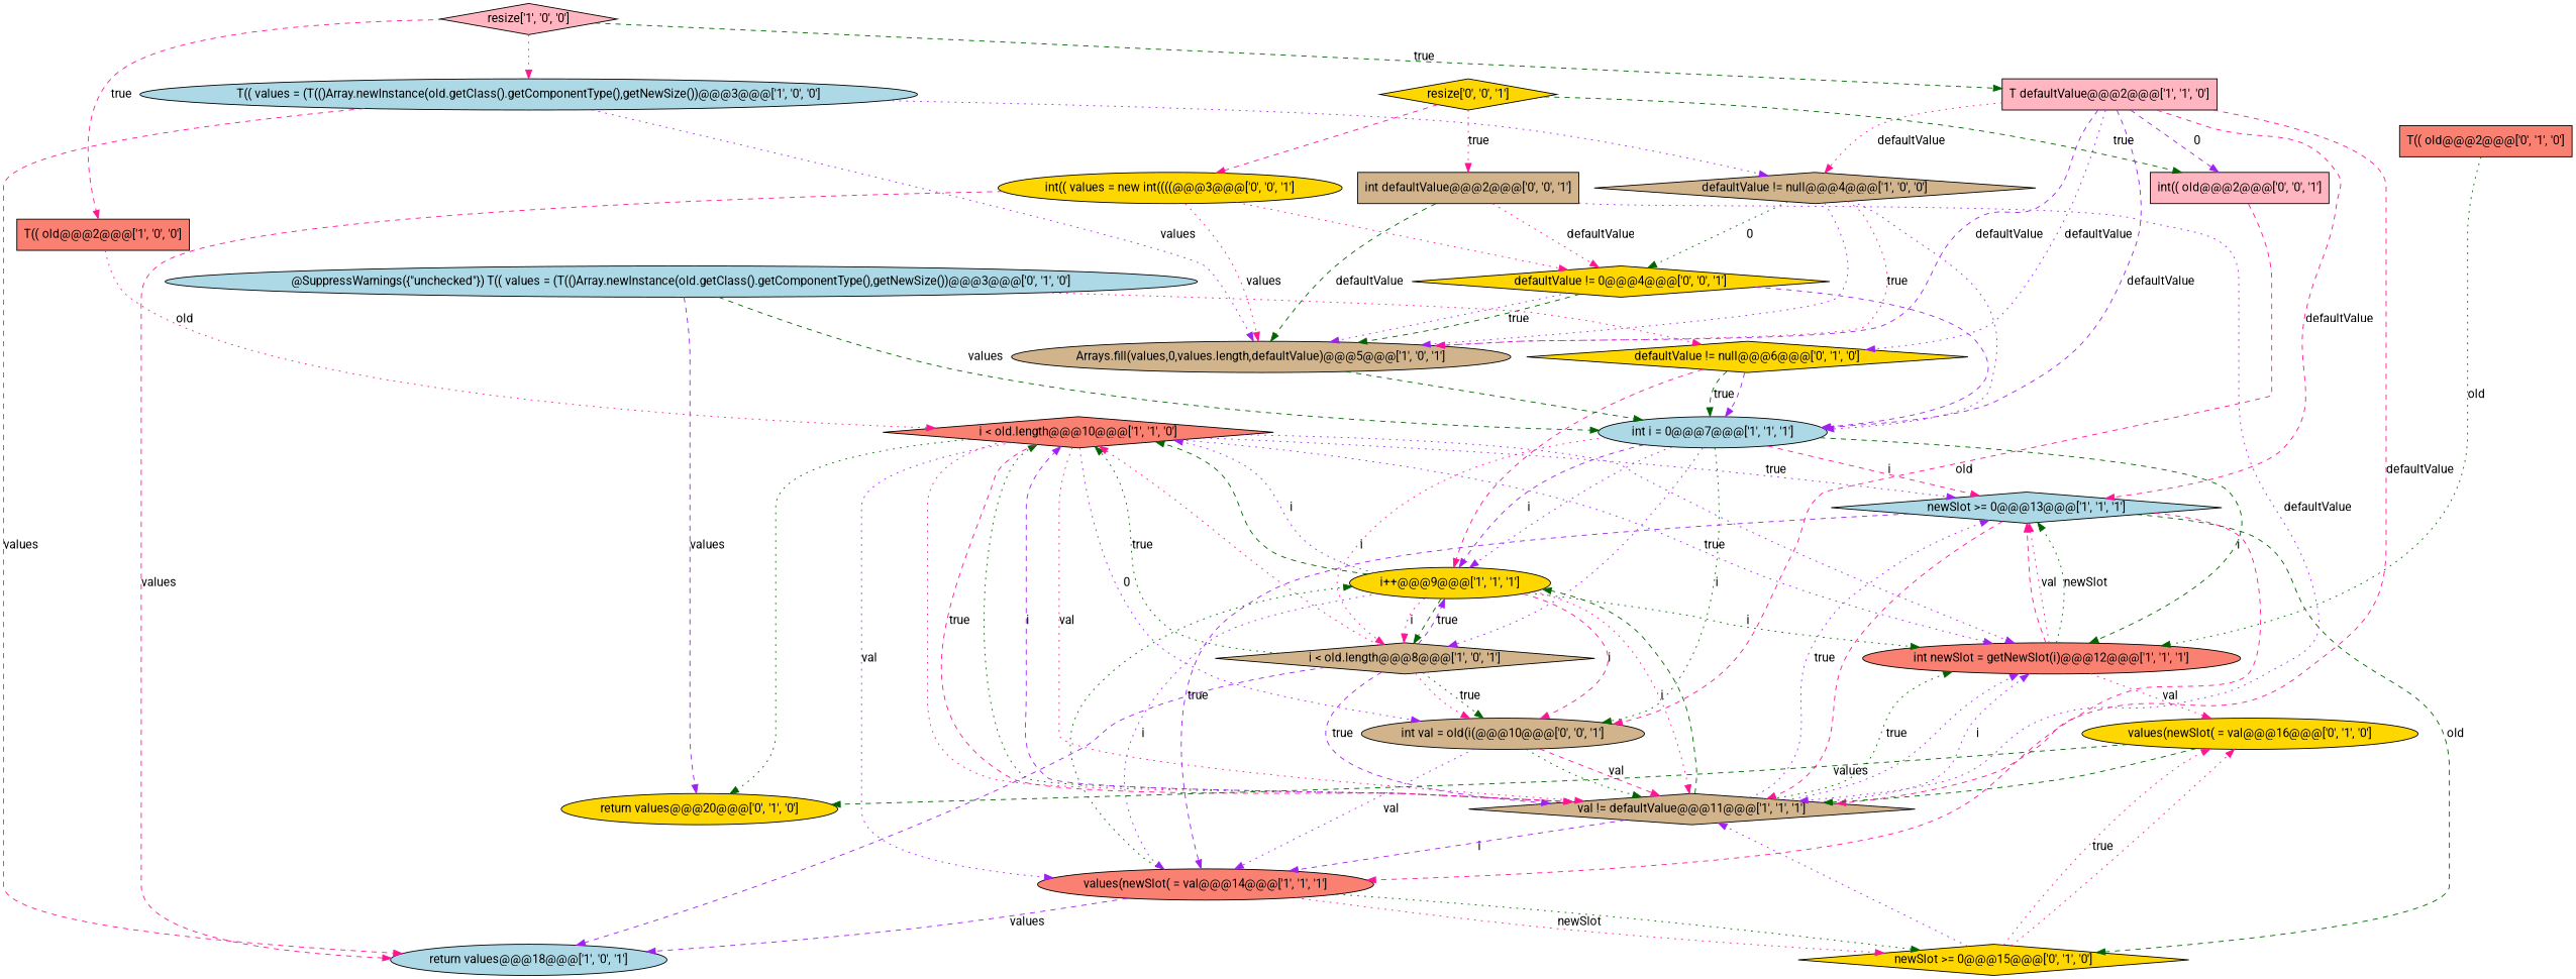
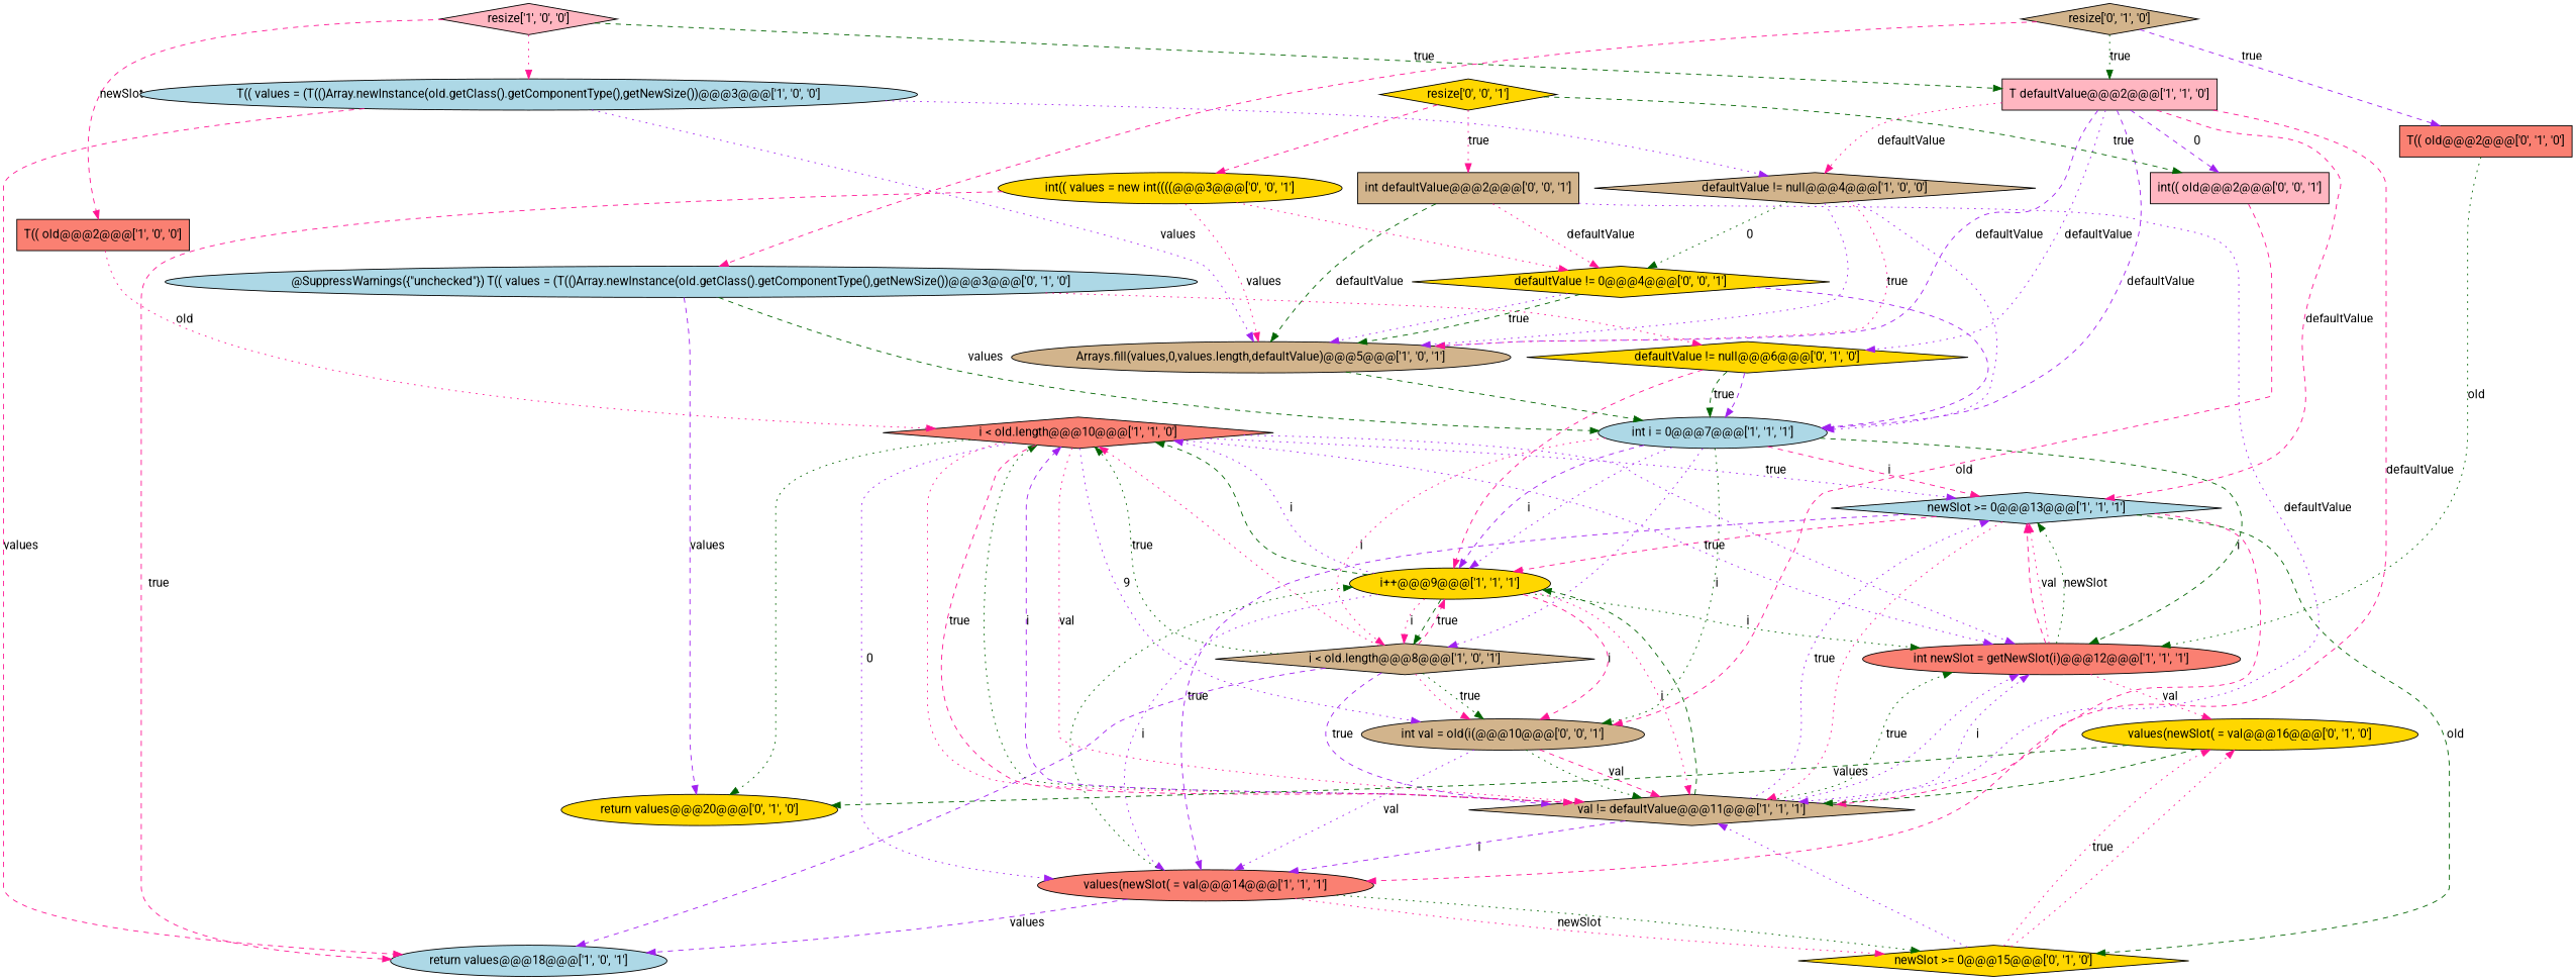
  digraph {
    fontname=Roboto
    node [fillcolor=gold fontname=Roboto shape=ellipse style=filled]
    edge [color=deeppink fontname=Roboto style=dotted]
    n1 [label="return values@@@20@@@['0', '1', '0']"]
    n2 [label="defaultValue != null@@@6@@@['0', '1', '0']" shape=diamond]
    n3 [fillcolor=lightblue label="int i = 0@@@7@@@['1', '1', '1']"]
    n4 [label="i++@@@9@@@['1', '1', '1']"]
    n5 [fillcolor=lightblue label="newSlot >= 0@@@13@@@['1', '1', '1']" shape=diamond]
    n6 [fillcolor=salmon label="int newSlot = getNewSlot(i)@@@12@@@['1', '1', '1']"]
    n7 [fillcolor=tan label="i < old.length@@@8@@@['1', '0', '1']" shape=diamond]
    n8 [fillcolor=tan label="int val = old(i(@@@10@@@['0', '0', '1']"]
    n9 [fillcolor=tan label="val != defaultValue@@@11@@@['1', '1', '1']" shape=diamond]
    n10 [fillcolor=salmon label="i < old.length@@@10@@@['1', '1', '0']" shape=diamond]
    n11 [fillcolor=salmon label="values(newSlot( = val@@@14@@@['1', '1', '1']"]
    n12 [fillcolor=lightpink label="T defaultValue@@@2@@@['1', '1', '0']" shape=box]
    n13 [fillcolor=tan label="Arrays.fill(values,0,values.length,defaultValue)@@@5@@@['1', '0', '1']"]
    n14 [fillcolor=tan label="defaultValue != null@@@4@@@['1', '0', '0']" shape=diamond]
    n15 [fillcolor=lightpink label="int(( old@@@2@@@['0', '0', '1']" shape=box]
    n16 [label="defaultValue != 0@@@4@@@['0', '0', '1']" shape=diamond]
    n17 [label="newSlot >= 0@@@15@@@['0', '1', '0']" shape=diamond]
    n18 [label="values(newSlot( = val@@@16@@@['0', '1', '0']"]
    n19 [fillcolor=salmon label="T(( old@@@2@@@['1', '0', '0']" shape=box]
    n20 [fillcolor=salmon label="T(( old@@@2@@@['0', '1', '0']" shape=box]
    n21 [fillcolor=tan label="int defaultValue@@@2@@@['0', '0', '1']" shape=box]
    n22 [fillcolor=lightblue label="return values@@@18@@@['1', '0', '1']"]
    n23 [label="int(( values = new int((((@@@3@@@['0', '0', '1']"]
    n24 [fillcolor=lightpink label="resize['1', '0', '0']" shape=diamond]
    n25 [fillcolor=lightblue label="T(( values = (T(()Array.newInstance(old.getClass().getComponentType(),getNewSize())@@@3@@@['1', '0', '0']"]
    n26 [label="resize['0', '0', '1']" shape=diamond]
+   n27 [fillcolor=tan label="resize['0', '1', '0']" shape=diamond]
    n28 [fillcolor=lightblue label="@SuppressWarnings({\"unchecked\"}) T(( values = (T(()Array.newInstance(old.getClass().getComponentType(),getNewSize())@@@3@@@['0', '1', '0']"]
    n2 -> n3 [color=darkgreen label=true style=dashed]
    n2 -> n3 [color=purple style=dashed]
    n2 -> n4 [style=dashed]
    n3 -> n4 [color=purple]
    n3 -> n4 [color=purple label=i style=dashed]
    n3 -> n5 [label=i style=dashed]
    n3 -> n6 [color=darkgreen label=i style=dashed]
    n3 -> n7 [color=purple]
    n3 -> n7 [label=i]
    n3 -> n8 [color=darkgreen label=i]
    n4 -> n6 [color=darkgreen label=i]
    n4 -> n7 [label=i]
    n4 -> n7 [color=darkgreen style=dashed]
    n4 -> n8 [label=i style=dashed]
    n4 -> n9 [label=i]
    n4 -> n10 [color=purple label=i]
    n4 -> n10 [color=darkgreen style=dashed]
    n4 -> n11 [color=purple label=i]
-   n5 -> n9 [style=dashed]
+   n5 -> n4 [style=dashed]
+   n5 -> n9
    n5 -> n11 [style=dashed]
    n5 -> n11 [color=purple label=true style=dashed]
    n5 -> n17 [color=darkgreen label=old style=dashed]
    n6 -> n5 [label=val]
    n6 -> n5 [color=darkgreen label=newSlot]
    n6 -> n5 [style=dashed]
    n6 -> n18 [label=val]
-   n7 -> n4 [color=purple label=true style=dashed]
+   n7 -> n4 [label=true style=dashed]
    n7 -> n8 [color=darkgreen label=true]
    n7 -> n8
    n7 -> n9 [color=purple label=true style=dashed]
    n7 -> n10 [color=darkgreen label=true]
    n7 -> n10
    n7 -> n22 [color=purple style=dashed]
    n8 -> n9 [label=val style=dashed]
    n8 -> n9 [color=darkgreen]
    n8 -> n11 [color=purple label=val]
    n9 -> n4 [color=darkgreen style=dashed]
    n9 -> n5 [color=purple label=true]
    n9 -> n6 [color=purple label=i]
    n9 -> n6 [color=darkgreen label=true]
    n9 -> n6 [color=purple]
    n9 -> n10 [color=darkgreen]
    n9 -> n10 [color=purple label=i style=dashed]
    n9 -> n11 [color=purple label=i style=dashed]
    n10 -> n1 [color=darkgreen]
    n10 -> n5 [color=purple label=true]
    n10 -> n6 [color=purple]
    n10 -> n6 [color=purple label=true]
-   n10 -> n8 [color=purple label=0]
+   n10 -> n8 [color=purple label=9]
    n10 -> n9 [label=val]
    n10 -> n9 [label=true style=dashed]
    n10 -> n9
-   n10 -> n11 [color=purple label=val]
+   n10 -> n11 [color=purple label=0]
    n11 -> n4 [color=darkgreen]
    n11 -> n17 [label=newSlot]
    n11 -> n17 [color=darkgreen]
    n11 -> n22 [color=purple label=values style=dashed]
    n12 -> n2 [color=purple label=defaultValue]
    n12 -> n3 [color=purple label=defaultValue style=dashed]
    n12 -> n5 [label=defaultValue style=dashed]
    n12 -> n9 [label=defaultValue style=dashed]
    n12 -> n13 [color=purple label=defaultValue style=dashed]
    n12 -> n14 [label=defaultValue]
    n12 -> n15 [color=purple label=0 style=dashed]
    n13 -> n3 [color=darkgreen style=dashed]
    n14 -> n3 [color=purple]
    n14 -> n13 [label=true]
    n14 -> n13 [color=purple]
    n14 -> n16 [color=darkgreen label=0]
    n15 -> n8 [label=old style=dashed]
    n16 -> n3 [color=purple style=dashed]
    n16 -> n13 [color=purple]
    n16 -> n13 [color=darkgreen label=true style=dashed]
    n17 -> n9 [color=purple]
    n17 -> n18 [label=true]
    n17 -> n18
    n18 -> n1 [color=darkgreen label=values style=dashed]
    n18 -> n9 [color=darkgreen style=dashed]
    n19 -> n10 [label=old]
    n20 -> n6 [color=darkgreen label=old]
    n21 -> n9 [color=purple label=defaultValue]
    n21 -> n13 [color=darkgreen label=defaultValue style=dashed]
    n21 -> n16 [label=defaultValue]
    n23 -> n13 [label=values]
    n23 -> n16
-   n23 -> n22 [label=values style=dashed]
+   n23 -> n22 [label=true style=dashed]
    n24 -> n12 [color=darkgreen label=true style=dashed]
-   n24 -> n19 [label=true style=dashed]
+   n24 -> n19 [label=newSlot style=dashed]
    n24 -> n25
    n25 -> n13 [color=purple label=values]
    n25 -> n14 [color=purple]
    n25 -> n22 [label=values style=dashed]
    n26 -> n15 [color=darkgreen label=true style=dashed]
    n26 -> n21 [label=true]
    n26 -> n23 [style=dashed]
+   n27 -> n12 [color=darkgreen label=true]
+   n27 -> n20 [color=purple label=true style=dashed]
+   n27 -> n28 [style=dashed]
    n28 -> n1 [color=purple label=values style=dashed]
    n28 -> n2
    n28 -> n3 [color=darkgreen label=values style=dashed]
  }
